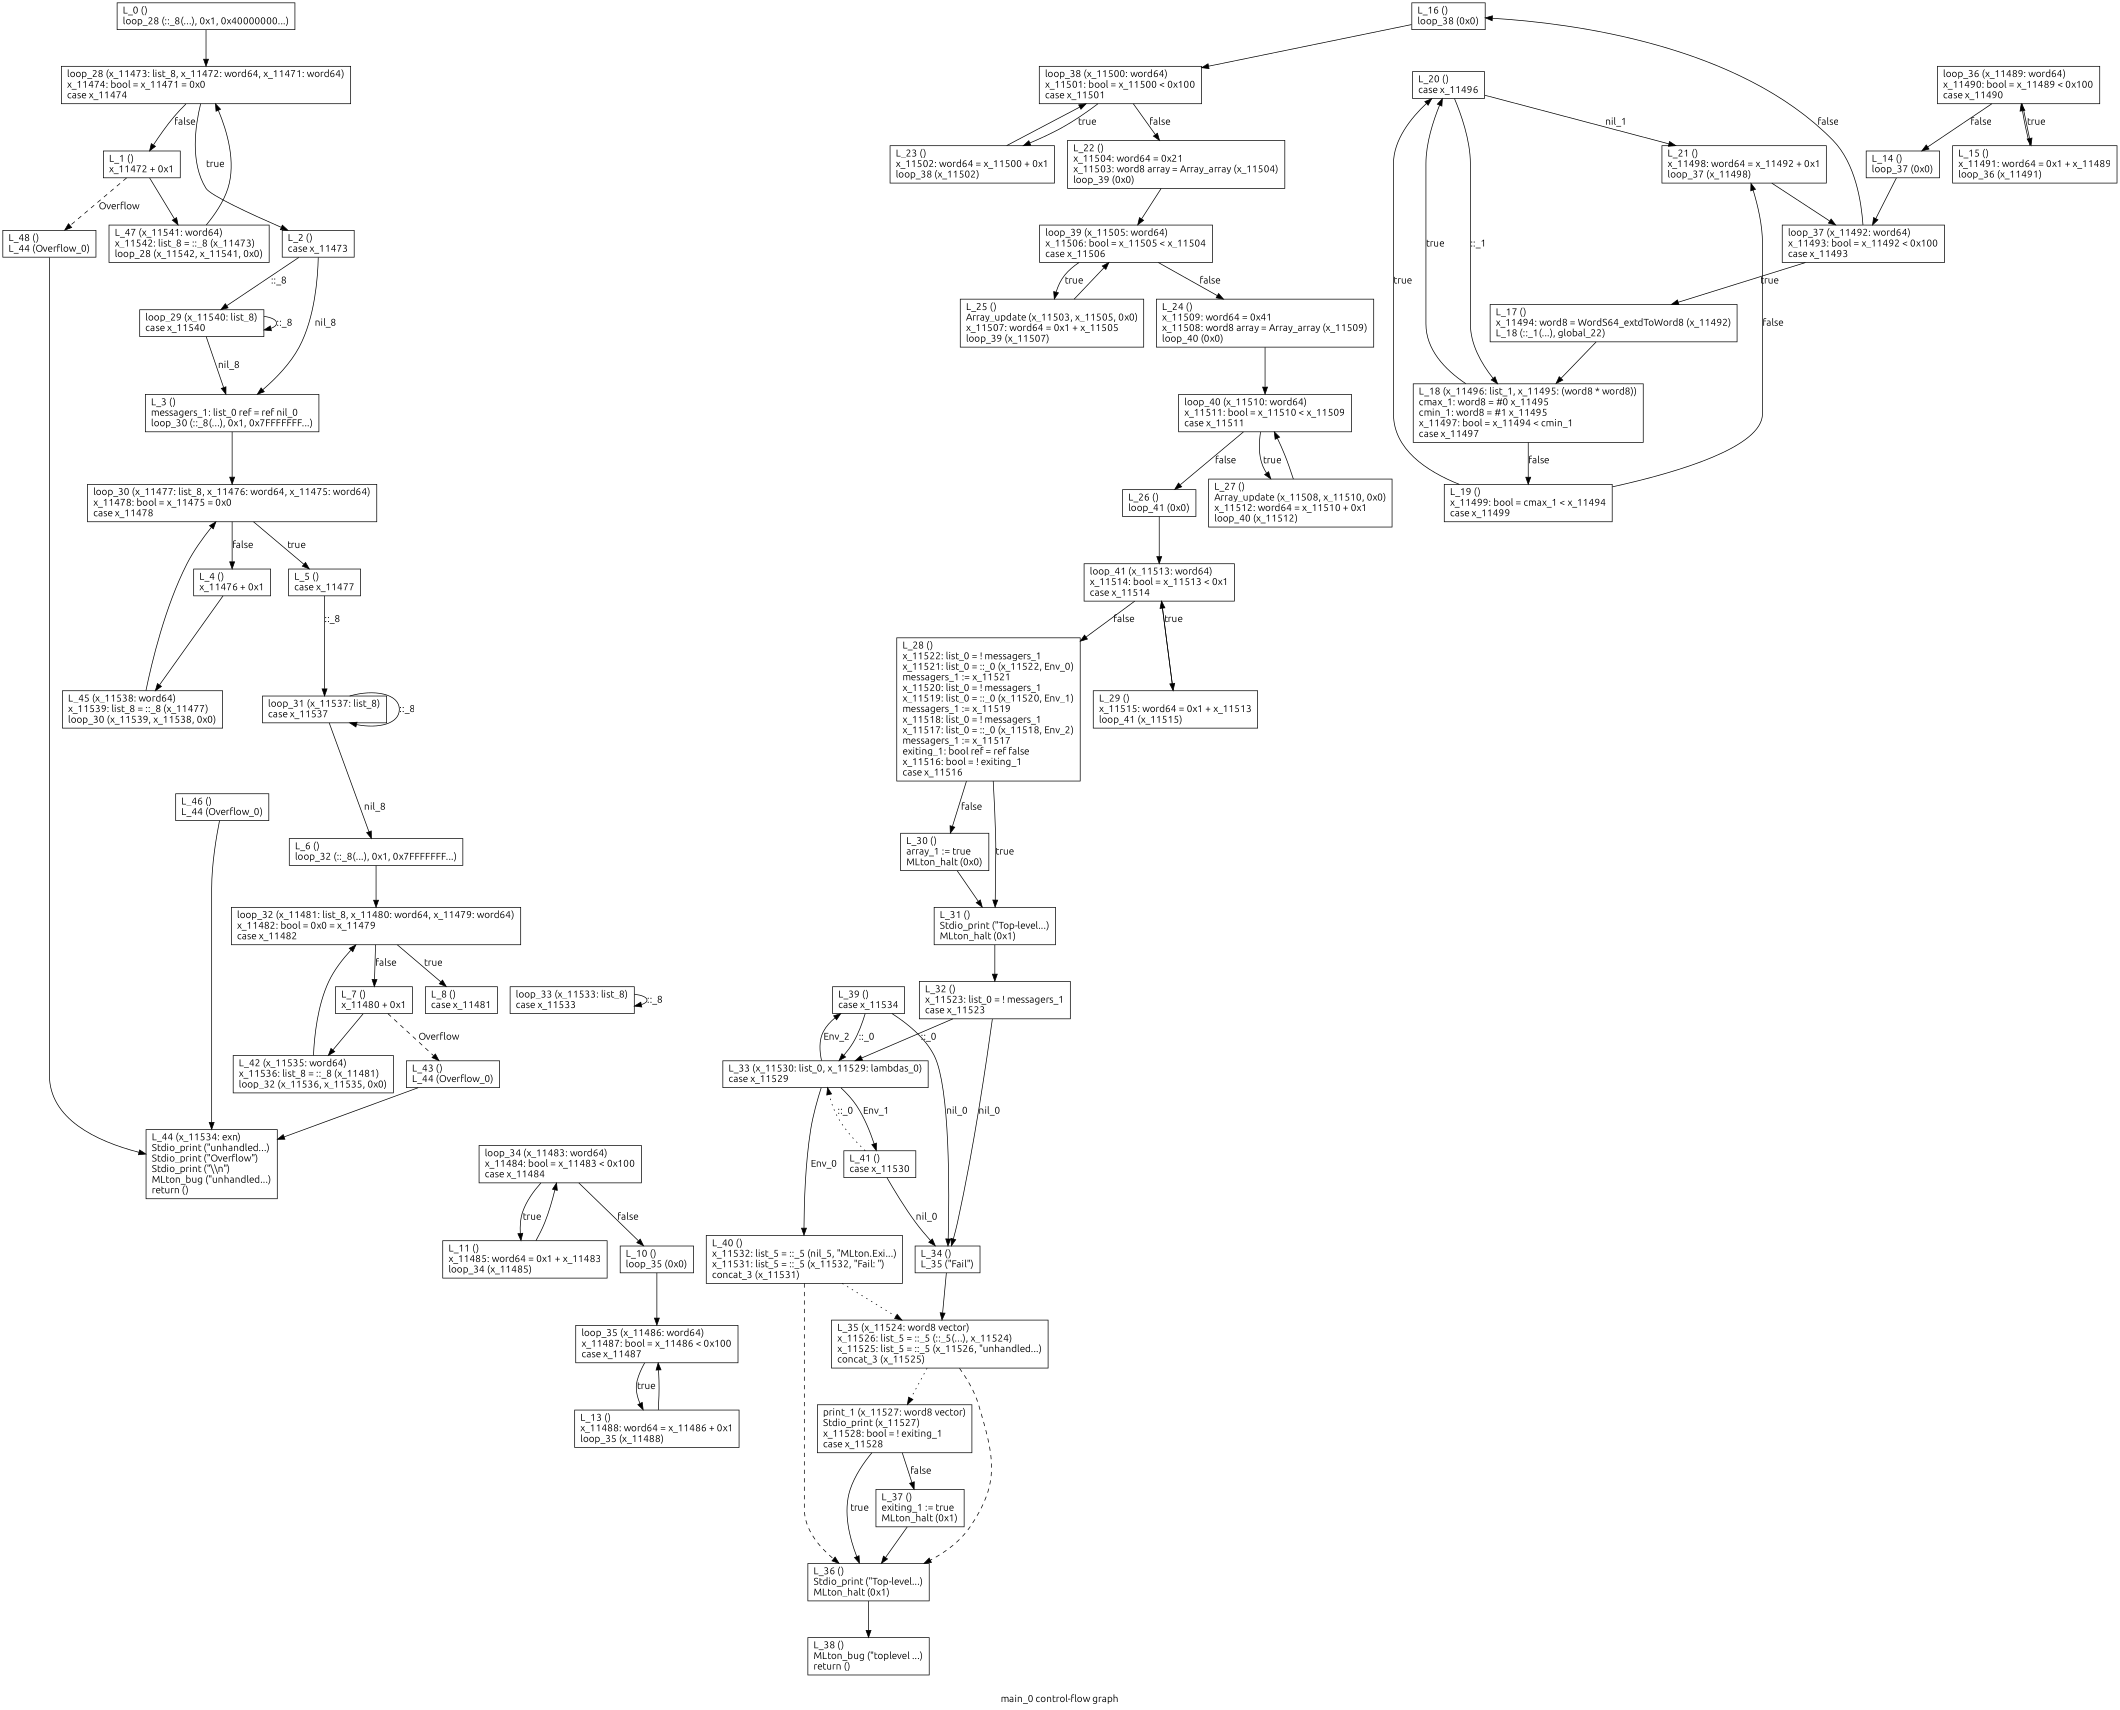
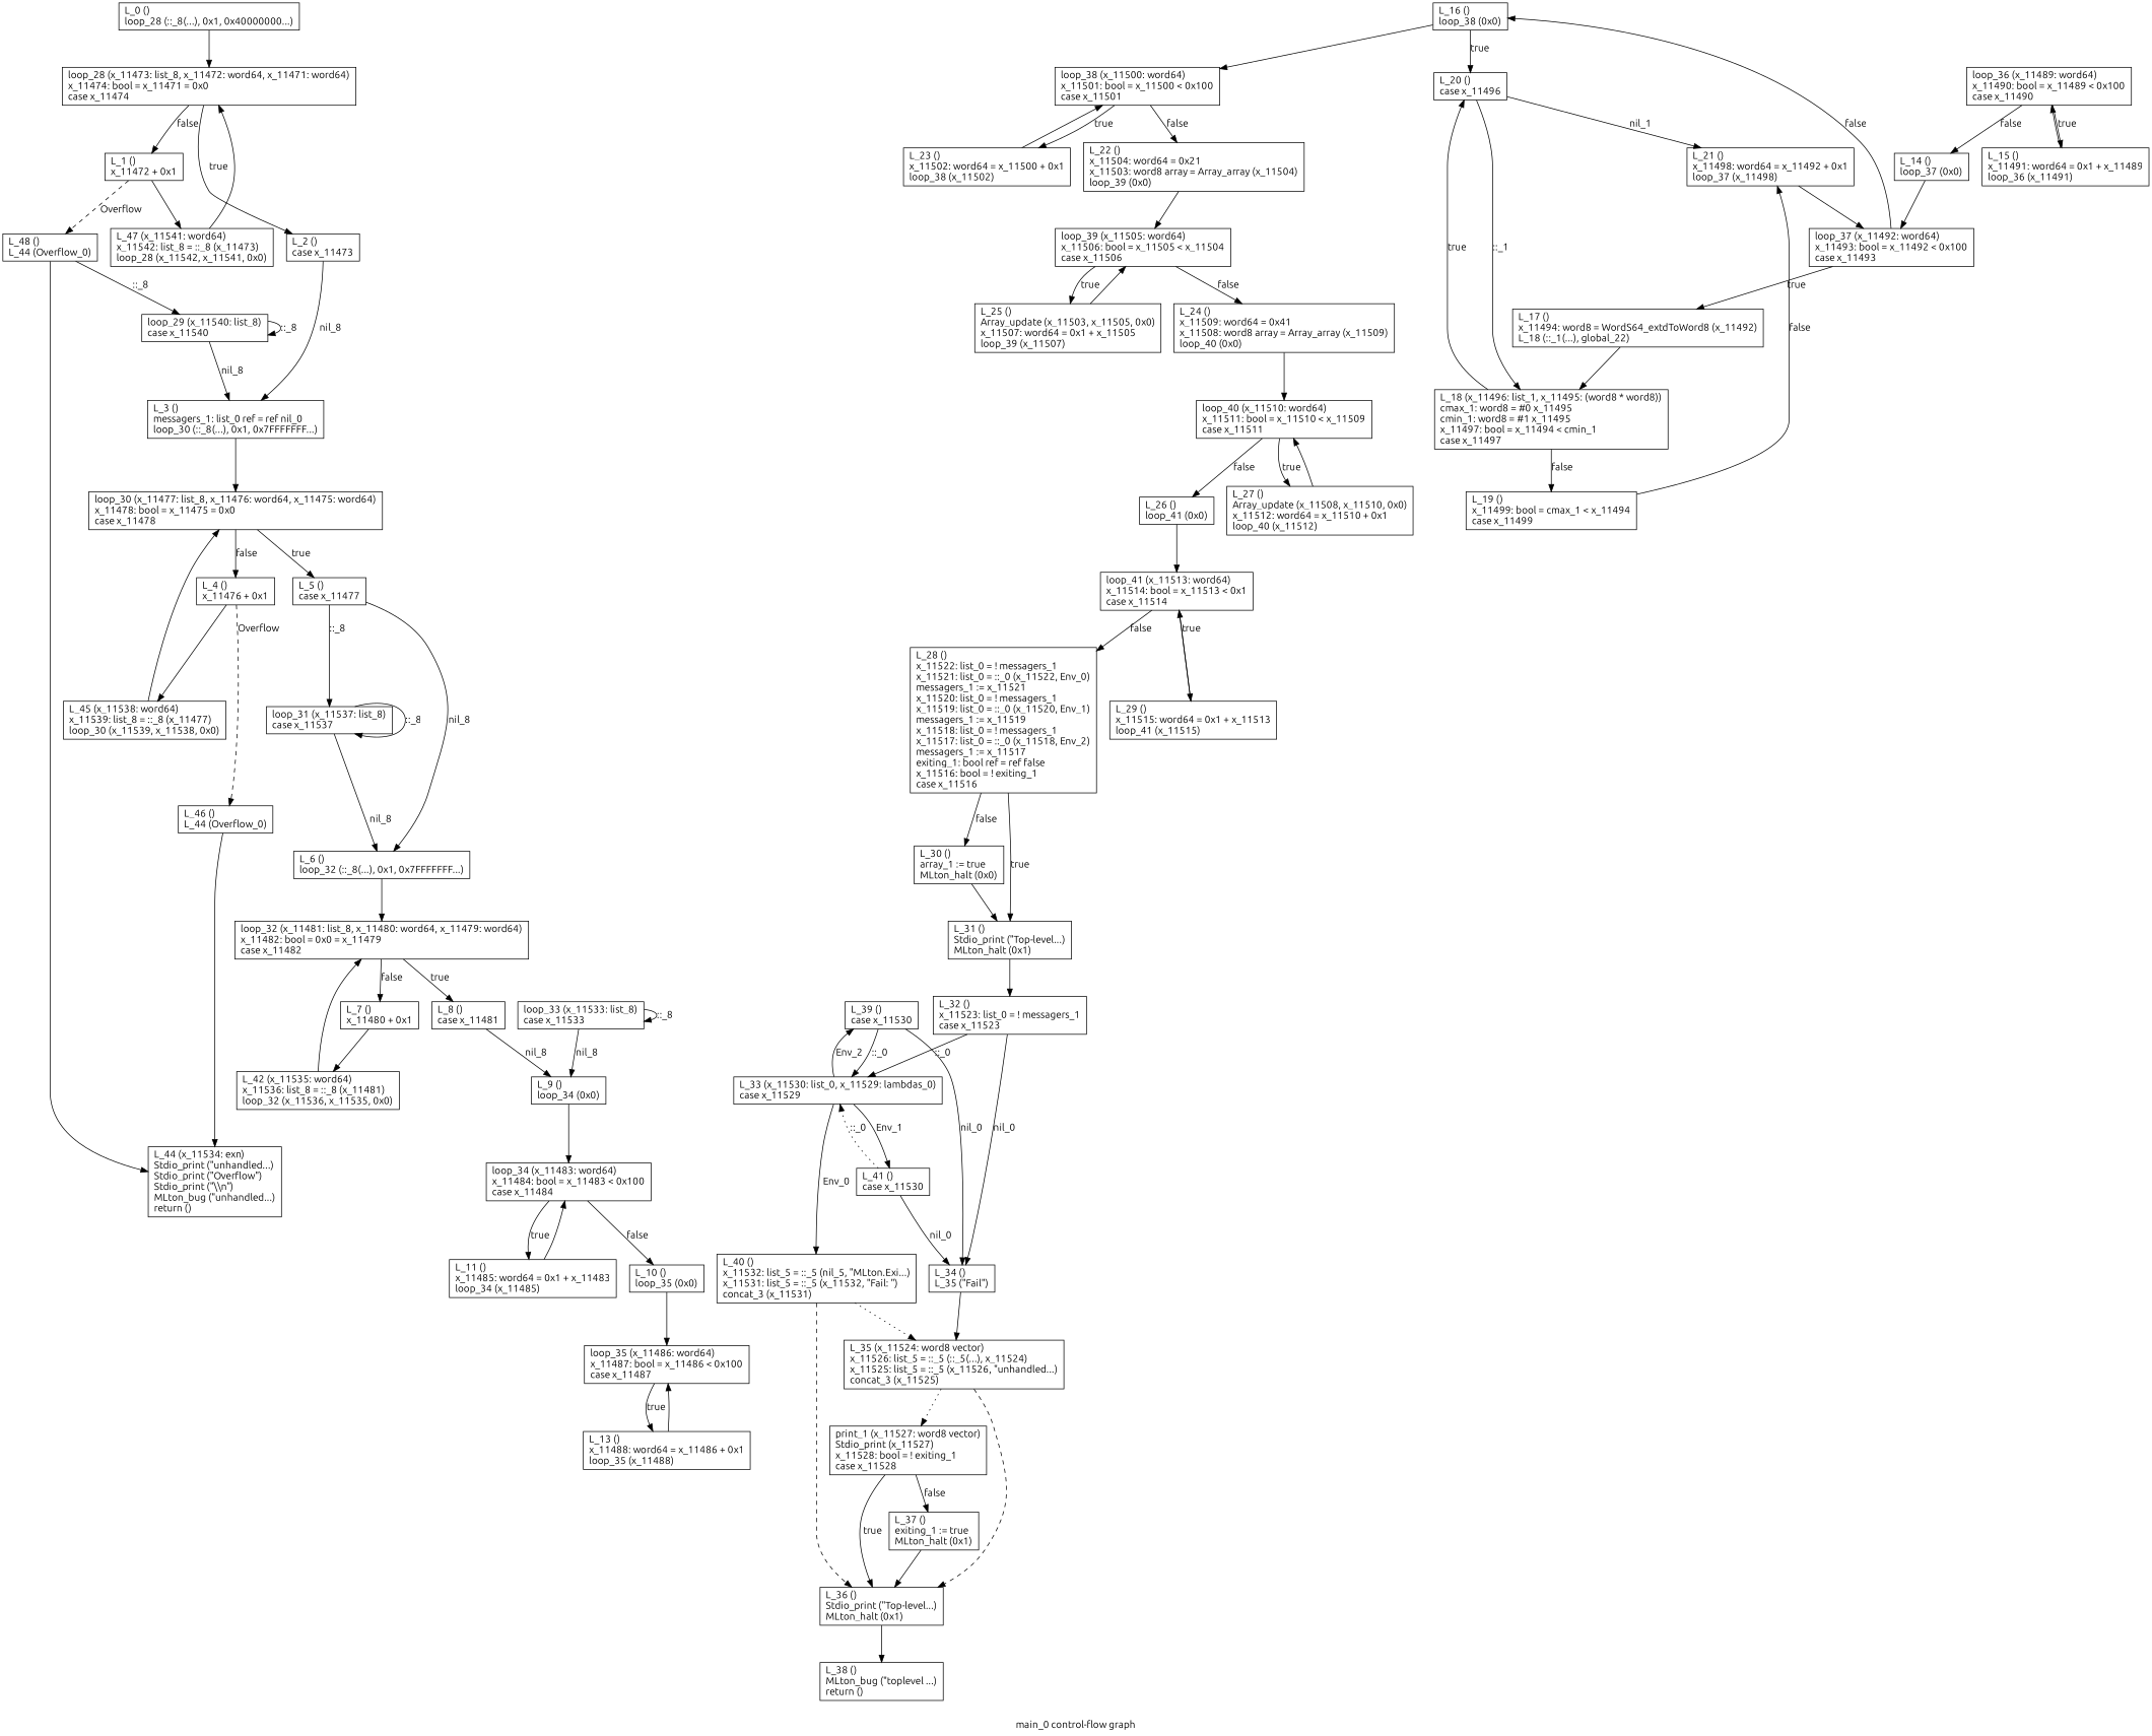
  digraph {
    fontname=Ubuntu
    label="main_0 control-flow graph"
    node [fontcolor=Black fontname=Ubuntu shape=box]
    edge [fontname=Ubuntu style=solid]
    n1 [label="L_0 ()\lloop_28 (::_8(...), 0x1, 0x40000000...)\l"]
    n2 [label="loop_28 (x_11473: list_8, x_11472: word64, x_11471: word64)\lx_11474: bool = x_11471 = 0x0\lcase x_11474\l"]
    n3 [label="L_1 ()\lx_11472 + 0x1\l"]
    n4 [label="L_2 ()\lcase x_11473\l"]
    n5 [label="L_48 ()\lL_44 (Overflow_0)\l"]
    n6 [label="L_44 (x_11534: exn)\lStdio_print (\"unhandled...)\lStdio_print (\"Overflow\")\lStdio_print (\"\\\\n\")\lMLton_bug (\"unhandled...)\lreturn ()\l"]
    n7 [label="L_47 (x_11541: word64)\lx_11542: list_8 = ::_8 (x_11473)\lloop_28 (x_11542, x_11541, 0x0)\l"]
    n8 [label="loop_29 (x_11540: list_8)\lcase x_11540\l"]
    n9 [label="L_3 ()\lmessagers_1: list_0 ref = ref nil_0\lloop_30 (::_8(...), 0x1, 0x7FFFFFFF...)\l"]
    n10 [label="L_46 ()\lL_44 (Overflow_0)\l"]
    n11 [label="L_45 (x_11538: word64)\lx_11539: list_8 = ::_8 (x_11477)\lloop_30 (x_11539, x_11538, 0x0)\l"]
    n12 [label="loop_30 (x_11477: list_8, x_11476: word64, x_11475: word64)\lx_11478: bool = x_11475 = 0x0\lcase x_11478\l"]
    n13 [label="L_4 ()\lx_11476 + 0x1\l"]
    n14 [label="L_5 ()\lcase x_11477\l"]
    n15 [label="loop_31 (x_11537: list_8)\lcase x_11537\l"]
    n16 [label="L_6 ()\lloop_32 (::_8(...), 0x1, 0x7FFFFFFF...)\l"]
-   n17 [label="L_43 ()\lL_44 (Overflow_0)\l"]
    n18 [label="L_42 (x_11535: word64)\lx_11536: list_8 = ::_8 (x_11481)\lloop_32 (x_11536, x_11535, 0x0)\l"]
    n19 [label="loop_32 (x_11481: list_8, x_11480: word64, x_11479: word64)\lx_11482: bool = 0x0 = x_11479\lcase x_11482\l"]
    n20 [label="L_7 ()\lx_11480 + 0x1\l"]
    n21 [label="L_8 ()\lcase x_11481\l"]
-   n23 [label="L_39 ()\lcase x_11534\l"]
+   n22 [label="L_9 ()\lloop_34 (0x0)\l"]
+   n23 [label="L_39 ()\lcase x_11530\l"]
    n24 [label="L_33 (x_11530: list_0, x_11529: lambdas_0)\lcase x_11529\l"]
    n25 [label="L_34 ()\lL_35 (\"Fail\")\l"]
    n26 [label="L_40 ()\lx_11532: list_5 = ::_5 (nil_5, \"MLton.Exi...)\lx_11531: list_5 = ::_5 (x_11532, \"Fail: \")\lconcat_3 (x_11531)\l"]
    n27 [label="L_41 ()\lcase x_11530\l"]
    n28 [label="L_35 (x_11524: word8 vector)\lx_11526: list_5 = ::_5 (::_5(...), x_11524)\lx_11525: list_5 = ::_5 (x_11526, \"unhandled...)\lconcat_3 (x_11525)\l"]
    n29 [label="L_36 ()\lStdio_print (\"Top-level...)\lMLton_halt (0x1)\l"]
    n30 [label="print_1 (x_11527: word8 vector)\lStdio_print (x_11527)\lx_11528: bool = ! exiting_1\lcase x_11528\l"]
    n31 [label="L_38 ()\lMLton_bug (\"toplevel ...)\lreturn ()\l"]
    n32 [label="L_37 ()\lexiting_1 := true\lMLton_halt (0x1)\l"]
    n33 [label="L_32 ()\lx_11523: list_0 = ! messagers_1\lcase x_11523\l"]
    n34 [label="L_30 ()\larray_1 := true\lMLton_halt (0x0)\l"]
    n35 [label="L_31 ()\lStdio_print (\"Top-level...)\lMLton_halt (0x1)\l"]
    n36 [label="L_28 ()\lx_11522: list_0 = ! messagers_1\lx_11521: list_0 = ::_0 (x_11522, Env_0)\lmessagers_1 := x_11521\lx_11520: list_0 = ! messagers_1\lx_11519: list_0 = ::_0 (x_11520, Env_1)\lmessagers_1 := x_11519\lx_11518: list_0 = ! messagers_1\lx_11517: list_0 = ::_0 (x_11518, Env_2)\lmessagers_1 := x_11517\lexiting_1: bool ref = ref false\lx_11516: bool = ! exiting_1\lcase x_11516\l"]
    n37 [label="L_29 ()\lx_11515: word64 = 0x1 + x_11513\lloop_41 (x_11515)\l"]
    n38 [label="loop_41 (x_11513: word64)\lx_11514: bool = x_11513 < 0x1\lcase x_11514\l"]
    n39 [label="L_26 ()\lloop_41 (0x0)\l"]
    n40 [label="L_27 ()\lArray_update (x_11508, x_11510, 0x0)\lx_11512: word64 = x_11510 + 0x1\lloop_40 (x_11512)\l"]
    n41 [label="loop_40 (x_11510: word64)\lx_11511: bool = x_11510 < x_11509\lcase x_11511\l"]
    n42 [label="L_24 ()\lx_11509: word64 = 0x41\lx_11508: word8 array = Array_array (x_11509)\lloop_40 (0x0)\l"]
    n43 [label="L_25 ()\lArray_update (x_11503, x_11505, 0x0)\lx_11507: word64 = 0x1 + x_11505\lloop_39 (x_11507)\l"]
    n44 [label="loop_39 (x_11505: word64)\lx_11506: bool = x_11505 < x_11504\lcase x_11506\l"]
    n45 [label="L_22 ()\lx_11504: word64 = 0x21\lx_11503: word8 array = Array_array (x_11504)\lloop_39 (0x0)\l"]
    n46 [label="L_23 ()\lx_11502: word64 = x_11500 + 0x1\lloop_38 (x_11502)\l"]
    n47 [label="loop_38 (x_11500: word64)\lx_11501: bool = x_11500 < 0x100\lcase x_11501\l"]
    n48 [label="L_21 ()\lx_11498: word64 = x_11492 + 0x1\lloop_37 (x_11498)\l"]
    n49 [label="loop_37 (x_11492: word64)\lx_11493: bool = x_11492 < 0x100\lcase x_11493\l"]
    n50 [label="L_16 ()\lloop_38 (0x0)\l"]
    n51 [label="L_17 ()\lx_11494: word8 = WordS64_extdToWord8 (x_11492)\lL_18 (::_1(...), global_22)\l"]
    n52 [label="L_18 (x_11496: list_1, x_11495: (word8 * word8))\lcmax_1: word8 = #0 x_11495\lcmin_1: word8 = #1 x_11495\lx_11497: bool = x_11494 < cmin_1\lcase x_11497\l"]
    n53 [label="L_19 ()\lx_11499: bool = cmax_1 < x_11494\lcase x_11499\l"]
    n54 [label="L_20 ()\lcase x_11496\l"]
    n55 [label="L_14 ()\lloop_37 (0x0)\l"]
    n56 [label="L_15 ()\lx_11491: word64 = 0x1 + x_11489\lloop_36 (x_11491)\l"]
    n57 [label="loop_36 (x_11489: word64)\lx_11490: bool = x_11489 < 0x100\lcase x_11490\l"]
    n58 [label="L_13 ()\lx_11488: word64 = x_11486 + 0x1\lloop_35 (x_11488)\l"]
    n59 [label="loop_35 (x_11486: word64)\lx_11487: bool = x_11486 < 0x100\lcase x_11487\l"]
    n60 [label="L_10 ()\lloop_35 (0x0)\l"]
    n61 [label="L_11 ()\lx_11485: word64 = 0x1 + x_11483\lloop_34 (x_11485)\l"]
    n62 [label="loop_34 (x_11483: word64)\lx_11484: bool = x_11483 < 0x100\lcase x_11484\l"]
    n63 [label="loop_33 (x_11533: list_8)\lcase x_11533\l"]
    subgraph sub_1 {
      rank=min
      n1
    }
    n1 -> n2 [label="\n"]
    n2 -> n3 [label="false\n"]
    n2 -> n4 [label="true\n"]
    n3 -> n5 [label="Overflow\n" style=dashed]
    n3 -> n7 [label="\n"]
-   n4 -> n8 [label="::_8\n"]
+   n5 -> n8 [label="::_8\n"]
    n4 -> n9 [label="nil_8\n"]
    n5 -> n6 [label="\n"]
    n7 -> n2 [label="\n"]
    n8 -> n8 [label="::_8\n"]
    n8 -> n9 [label="nil_8\n"]
    n9 -> n12 [label="\n"]
    n10 -> n6 [label="\n"]
    n11 -> n12 [label="\n"]
    n12 -> n13 [label="false\n"]
    n12 -> n14 [label="true\n"]
+   n13 -> n10 [label="Overflow\n" style=dashed]
    n13 -> n11 [label="\n"]
    n14 -> n15 [label="::_8\n"]
+   n14 -> n16 [label="nil_8\n"]
    n15 -> n15 [label="::_8\n"]
    n15 -> n16 [label="nil_8\n"]
    n16 -> n19 [label="\n"]
-   n17 -> n6 [label="\n"]
    n18 -> n19 [label="\n"]
    n19 -> n20 [label="false\n"]
    n19 -> n21 [label="true\n"]
-   n20 -> n17 [label="Overflow\n" style=dashed]
    n20 -> n18 [label="\n"]
+   n21 -> n22 [label="nil_8\n"]
+   n22 -> n62 [label="\n"]
    n23 -> n24 [label="::_0\n"]
    n23 -> n25 [label="nil_0\n"]
    n24 -> n23 [label="Env_2\n"]
    n24 -> n26 [label="Env_0\n"]
    n24 -> n27 [label="Env_1\n"]
    n25 -> n28 [label="\n"]
    n26 -> n28 [label="\n" style=dotted]
    n26 -> n29 [label="\n" style=dashed]
    n27 -> n24 [label="::_0\n" style=dotted]
    n27 -> n25 [label="nil_0\n"]
    n28 -> n29 [label="\n" style=dashed]
    n28 -> n30 [label="\n" style=dotted]
    n29 -> n31 [label="\n"]
    n30 -> n29 [label="true\n"]
    n30 -> n32 [label="false\n"]
    n32 -> n29 [label="\n"]
    n33 -> n24 [label="::_0\n"]
    n33 -> n25 [label="nil_0\n"]
    n34 -> n35 [label="\n"]
    n35 -> n33 [label="\n"]
    n36 -> n34 [label="false\n"]
    n36 -> n35 [label="true\n"]
    n37 -> n38 [label="\n"]
    n38 -> n36 [label="false\n"]
    n38 -> n37 [label="true\n"]
    n39 -> n38 [label="\n"]
    n40 -> n41 [label="\n"]
    n41 -> n39 [label="false\n"]
    n41 -> n40 [label="true\n"]
    n42 -> n41 [label="\n"]
    n43 -> n44 [label="\n"]
    n44 -> n42 [label="false\n"]
    n44 -> n43 [label="true\n"]
    n45 -> n44 [label="\n"]
    n46 -> n47 [label="\n"]
    n47 -> n45 [label="false\n"]
    n47 -> n46 [label="true\n"]
    n48 -> n49 [label="\n"]
    n49 -> n50 [label="false\n"]
    n49 -> n51 [label="true\n"]
    n50 -> n47 [label="\n"]
    n51 -> n52 [label="\n"]
    n52 -> n53 [label="false\n"]
    n52 -> n54 [label="true\n"]
    n53 -> n48 [label="false\n"]
-   n53 -> n54 [label="true\n"]
+   n50 -> n54 [label="true\n"]
    n54 -> n48 [label="nil_1\n"]
    n54 -> n52 [label="::_1\n"]
    n55 -> n49 [label="\n"]
    n56 -> n57 [label="\n"]
    n57 -> n55 [label="false\n"]
    n57 -> n56 [label="true\n"]
    n58 -> n59 [label="\n"]
    n59 -> n58 [label="true\n"]
    n60 -> n59 [label="\n"]
    n61 -> n62 [label="\n"]
    n62 -> n60 [label="false\n"]
    n62 -> n61 [label="true\n"]
+   n63 -> n22 [label="nil_8\n"]
    n63 -> n63 [label="::_8\n"]
  }
